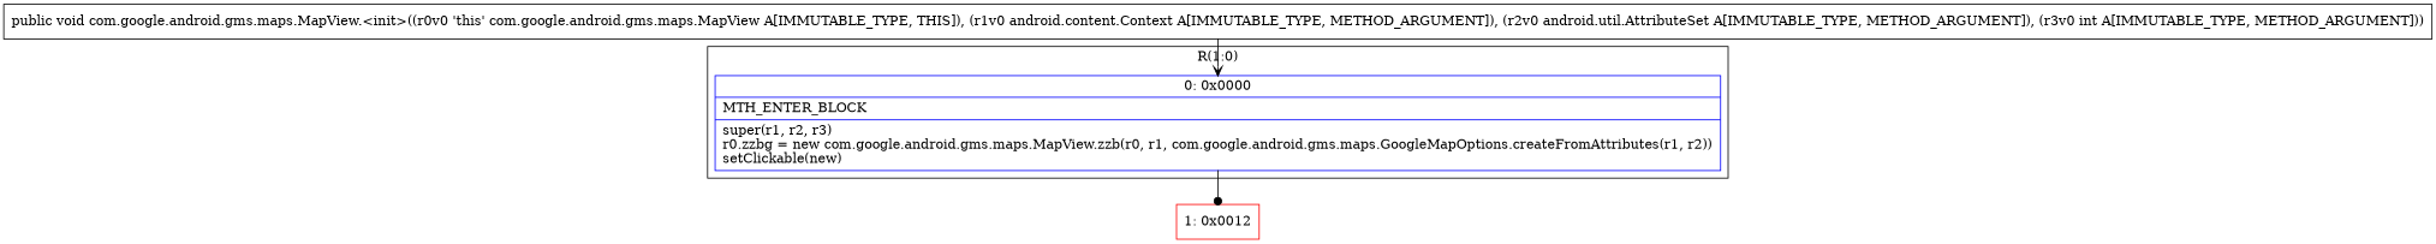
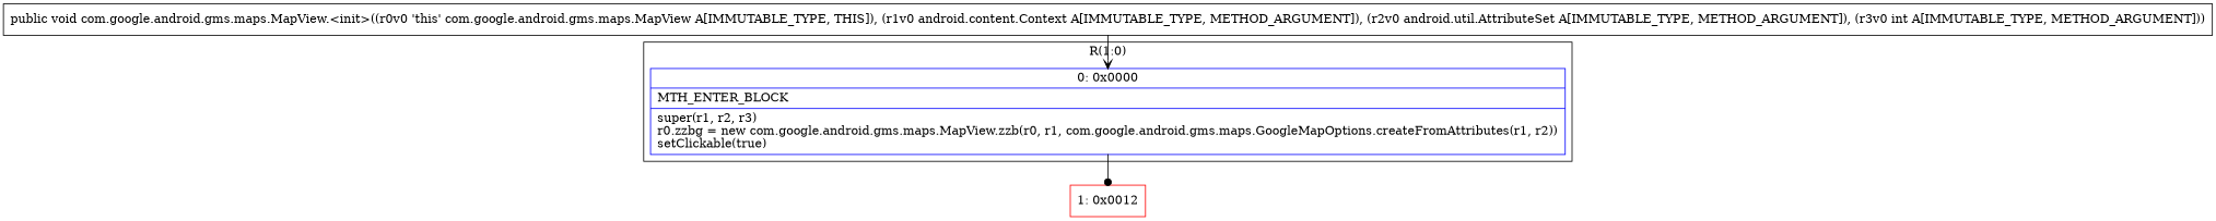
  digraph {
    node [shape=record]
-   n1 [color=blue label="{0\:\ 0x0000|MTH_ENTER_BLOCK\l|super(r1, r2, r3)\lr0.zzbg = new com.google.android.gms.maps.MapView.zzb(r0, r1, com.google.android.gms.maps.GoogleMapOptions.createFromAttributes(r1, r2))\lsetClickable(new)\l}"]
+   n1 [color=blue label="{0\:\ 0x0000|MTH_ENTER_BLOCK\l|super(r1, r2, r3)\lr0.zzbg = new com.google.android.gms.maps.MapView.zzb(r0, r1, com.google.android.gms.maps.GoogleMapOptions.createFromAttributes(r1, r2))\lsetClickable(true)\l}"]
    n2 [color=red label="{1\:\ 0x0012}"]
    n3 [label="{public void com.google.android.gms.maps.MapView.\<init\>((r0v0 'this' com.google.android.gms.maps.MapView A[IMMUTABLE_TYPE, THIS]), (r1v0 android.content.Context A[IMMUTABLE_TYPE, METHOD_ARGUMENT]), (r2v0 android.util.AttributeSet A[IMMUTABLE_TYPE, METHOD_ARGUMENT]), (r3v0 int A[IMMUTABLE_TYPE, METHOD_ARGUMENT])) }"]
    subgraph cluster_1 {
      label="R(1:0)"
      n1
    }
    n1 -> n2 [arrowhead=dot]
    n3 -> n1 [arrowhead=vee]
  }
